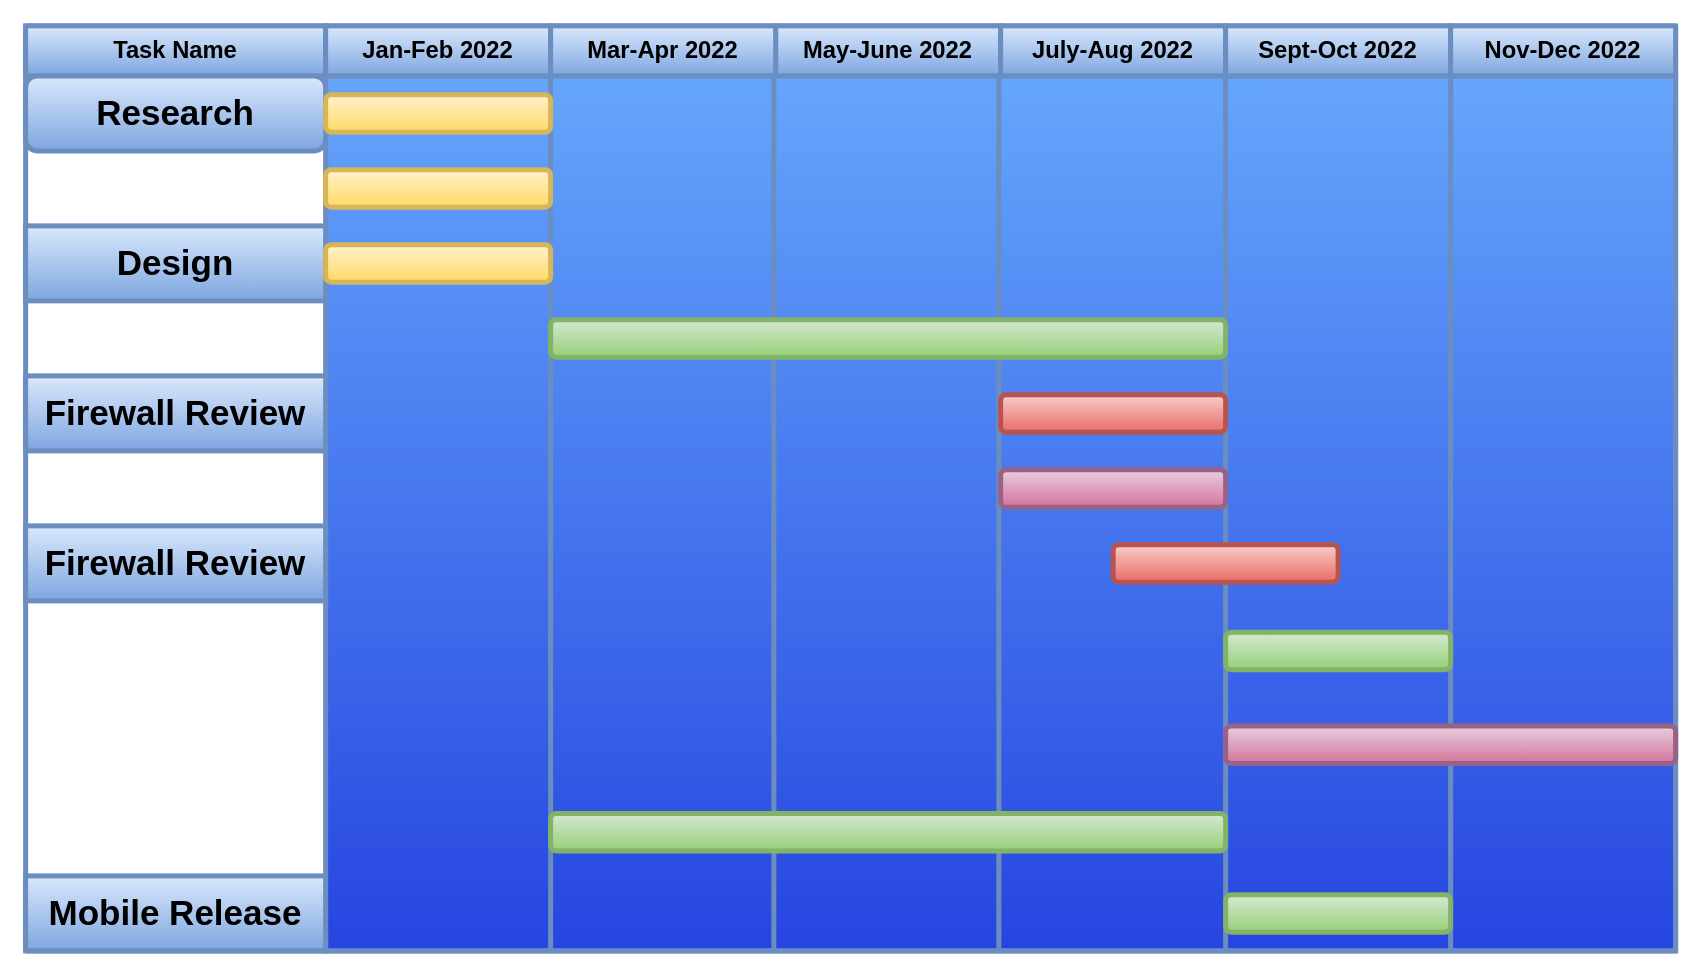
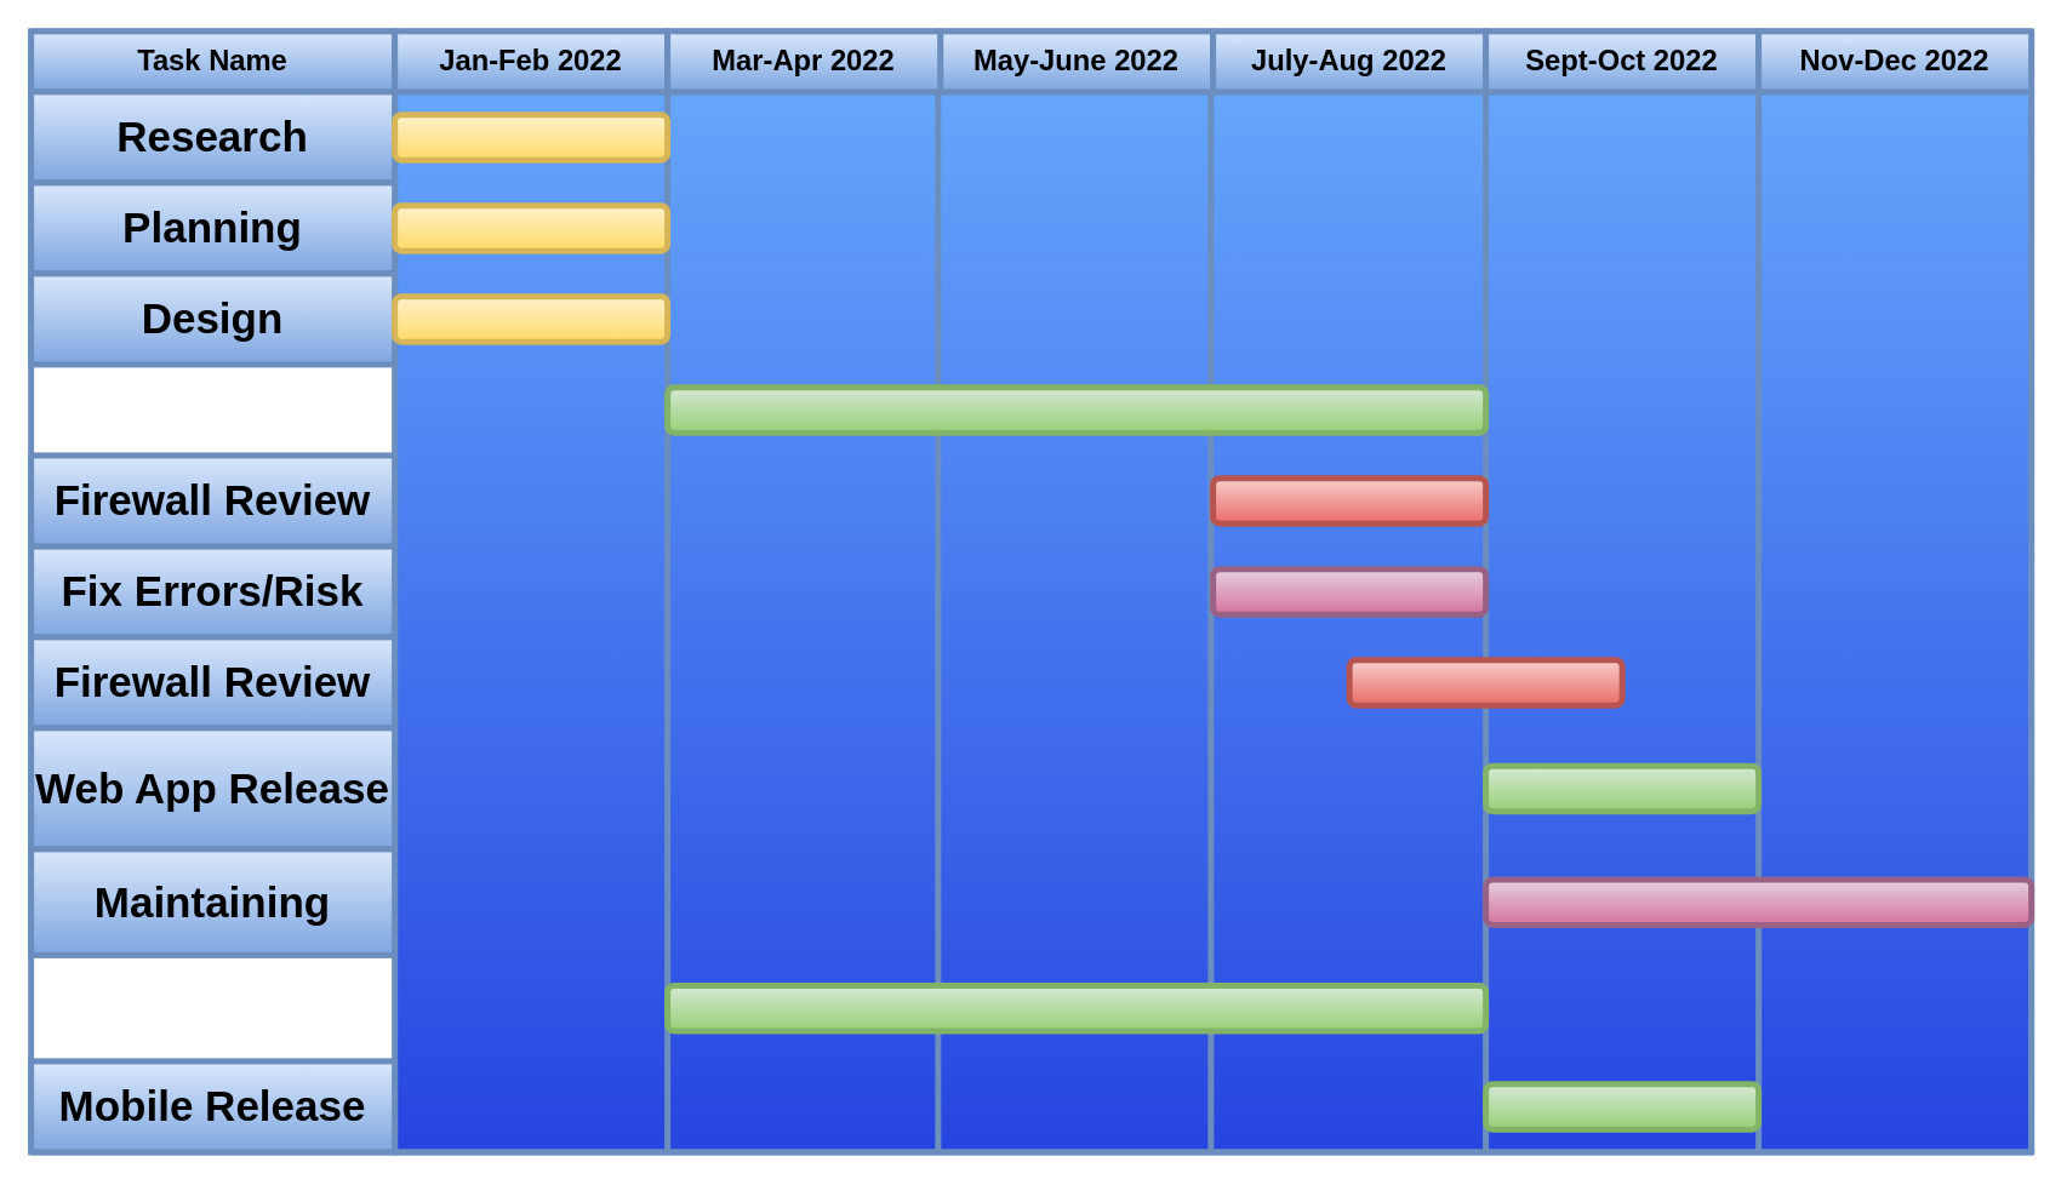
  <mxCell id="0" />
  <mxCell id="1" parent="0" />
  <mxCell id="2" value="" style="rounded=0;whiteSpace=wrap;html=1;strokeColor=#6c8ebf;labelBackgroundColor=none;fontColor=#000000;gradientColor=#2645E0;fillColor=#65A6FC;strokeWidth=4;" vertex="1" parent="1"><mxGeometry x="260" y="60" width="1080" height="700" as="geometry" /></mxCell>
  <mxCell id="3" value="" style="endArrow=none;html=1;gradientColor=#7ea6e0;fillColor=#dae8fc;strokeColor=#6c8ebf;labelBackgroundColor=none;fontColor=#000000;strokeWidth=4;" edge="1" parent="1"><mxGeometry width="50" height="50" relative="1" as="geometry"><mxPoint x="20" y="760" as="sourcePoint" /><mxPoint x="20" y="20" as="targetPoint" /></mxGeometry></mxCell>
  <mxCell id="4" value="" style="endArrow=none;html=1;gradientColor=#7ea6e0;fillColor=#dae8fc;strokeColor=#6c8ebf;labelBackgroundColor=none;fontColor=#000000;strokeWidth=4;" edge="1" parent="1"><mxGeometry width="50" height="50" relative="1" as="geometry"><mxPoint x="1340" y="760" as="sourcePoint" /><mxPoint x="1340" y="20" as="targetPoint" /></mxGeometry></mxCell>
  <mxCell id="5" value="" style="endArrow=none;html=1;gradientColor=#7ea6e0;fillColor=#dae8fc;strokeColor=#6c8ebf;labelBackgroundColor=none;fontColor=#000000;strokeWidth=4;" edge="1" parent="1"><mxGeometry width="50" height="50" relative="1" as="geometry"><mxPoint x="20" y="760" as="sourcePoint" /><mxPoint x="1341.143" y="760" as="targetPoint" /></mxGeometry></mxCell>
  <mxCell id="6" value="" style="endArrow=none;html=1;gradientColor=#7ea6e0;fillColor=#dae8fc;strokeColor=#6c8ebf;labelBackgroundColor=none;fontColor=#000000;strokeWidth=4;" edge="1" parent="1"><mxGeometry width="50" height="50" relative="1" as="geometry"><mxPoint x="20" y="20" as="sourcePoint" /><mxPoint x="1340" y="20" as="targetPoint" /></mxGeometry></mxCell>
  <mxCell id="7" value="&lt;b&gt;&lt;font style=&quot;font-size: 19px&quot;&gt;Task Name&lt;/font&gt;&lt;/b&gt;" style="rounded=0;whiteSpace=wrap;html=1;gradientColor=#7ea6e0;fillColor=#dae8fc;strokeColor=#6c8ebf;labelBackgroundColor=none;fontColor=#000000;strokeWidth=4;" vertex="1" parent="1"><mxGeometry x="20" y="20" width="240" height="40" as="geometry" /></mxCell>
- <mxCell id="8" value="&lt;b&gt;&lt;font style=&quot;font-size: 28px&quot;&gt;Research&lt;/font&gt;&lt;/b&gt;" style="whiteSpace=wrap;html=1;gradientColor=#7ea6e0;fillColor=#dae8fc;strokeColor=#6c8ebf;labelBackgroundColor=none;fontColor=#000000;strokeWidth=4;rounded=1;" vertex="1" parent="1"><mxGeometry x="20" y="60" width="240" height="60" as="geometry" /></mxCell>
+ <mxCell id="8" value="&lt;b&gt;&lt;font style=&quot;font-size: 28px&quot;&gt;Research&lt;/font&gt;&lt;/b&gt;" style="rounded=0;whiteSpace=wrap;html=1;gradientColor=#7ea6e0;fillColor=#dae8fc;strokeColor=#6c8ebf;labelBackgroundColor=none;fontColor=#000000;strokeWidth=4;" vertex="1" parent="1"><mxGeometry x="20" y="60" width="240" height="60" as="geometry" /></mxCell>
+ <mxCell id="9" value="&lt;b&gt;&lt;font style=&quot;font-size: 28px&quot;&gt;Planning&lt;/font&gt;&lt;/b&gt;" style="rounded=0;whiteSpace=wrap;html=1;gradientColor=#7ea6e0;fillColor=#dae8fc;strokeColor=#6c8ebf;labelBackgroundColor=none;fontColor=#000000;strokeWidth=4;" vertex="1" parent="1"><mxGeometry x="20" y="120" width="240" height="60" as="geometry" /></mxCell>
+ <mxCell id="10" value="&lt;b style=&quot;font-family: &amp;#34;helvetica&amp;#34; ; font-size: 12px ; font-style: normal ; letter-spacing: normal ; text-align: center ; text-indent: 0px ; text-transform: none ; word-spacing: 0px&quot;&gt;&lt;font style=&quot;font-size: 28px&quot;&gt;Fix Errors/Risk&lt;/font&gt;&lt;/b&gt;" style="rounded=0;whiteSpace=wrap;html=1;gradientColor=#7ea6e0;fillColor=#dae8fc;strokeColor=#6c8ebf;labelBackgroundColor=none;fontColor=#000000;strokeWidth=4;" vertex="1" parent="1"><mxGeometry x="20" y="360" width="240" height="60" as="geometry" /></mxCell>
  <mxCell id="11" value="&lt;b style=&quot;font-family: &amp;#34;helvetica&amp;#34;&quot;&gt;&lt;font style=&quot;font-size: 28px&quot;&gt;Firewall Review&lt;/font&gt;&lt;/b&gt;" style="rounded=0;whiteSpace=wrap;html=1;gradientColor=#7ea6e0;fillColor=#dae8fc;strokeColor=#6c8ebf;labelBackgroundColor=none;fontColor=#000000;strokeWidth=4;" vertex="1" parent="1"><mxGeometry x="20" y="420" width="240" height="60" as="geometry" /></mxCell>
+ <mxCell id="12" value="&lt;b style=&quot;font-family: &amp;#34;helvetica&amp;#34; ; font-size: 12px ; font-style: normal ; letter-spacing: normal ; text-align: center ; text-indent: 0px ; text-transform: none ; word-spacing: 0px&quot;&gt;&lt;font style=&quot;font-size: 28px&quot;&gt;Web App Release&lt;/font&gt;&lt;/b&gt;" style="rounded=0;whiteSpace=wrap;html=1;gradientColor=#7ea6e0;fillColor=#dae8fc;strokeColor=#6c8ebf;labelBackgroundColor=none;fontColor=#000000;strokeWidth=4;" vertex="1" parent="1"><mxGeometry x="20" y="480" width="240" height="80" as="geometry" /></mxCell>
+ <mxCell id="13" value="&lt;b style=&quot;font-family: helvetica; font-size: 12px; font-style: normal; letter-spacing: normal; text-align: center; text-indent: 0px; text-transform: none; word-spacing: 0px;&quot;&gt;&lt;font style=&quot;font-size: 28px&quot;&gt;Maintaining&lt;/font&gt;&lt;/b&gt;&lt;br&gt;" style="rounded=0;whiteSpace=wrap;html=1;gradientColor=#7ea6e0;fillColor=#dae8fc;strokeColor=#6c8ebf;labelBackgroundColor=none;fontColor=#000000;strokeWidth=4;" vertex="1" parent="1"><mxGeometry x="20" y="560" width="240" height="70" as="geometry" /></mxCell>
  <mxCell id="14" value="&lt;b style=&quot;font-family: &amp;#34;helvetica&amp;#34; ; font-size: 12px ; font-style: normal ; letter-spacing: normal ; text-align: center ; text-indent: 0px ; text-transform: none ; word-spacing: 0px&quot;&gt;&lt;font style=&quot;font-size: 28px&quot;&gt;Firewall Review&lt;/font&gt;&lt;/b&gt;" style="rounded=0;whiteSpace=wrap;html=1;gradientColor=#7ea6e0;fillColor=#dae8fc;strokeColor=#6c8ebf;labelBackgroundColor=none;fontColor=#000000;strokeWidth=4;" vertex="1" parent="1"><mxGeometry x="20" y="300" width="240" height="60" as="geometry" /></mxCell>
  <mxCell id="15" value="&lt;b&gt;&lt;font style=&quot;font-size: 28px&quot;&gt;Design&lt;/font&gt;&lt;/b&gt;" style="rounded=0;whiteSpace=wrap;html=1;gradientColor=#7ea6e0;fillColor=#dae8fc;strokeColor=#6c8ebf;labelBackgroundColor=none;fontColor=#000000;strokeWidth=4;" vertex="1" parent="1"><mxGeometry x="20" y="180" width="240" height="60" as="geometry" /></mxCell>
  <mxCell id="16" value="&lt;b&gt;&lt;font style=&quot;font-size: 19px&quot;&gt;Jan-Feb 2022&lt;/font&gt;&lt;/b&gt;" style="rounded=0;whiteSpace=wrap;html=1;gradientColor=#7ea6e0;fillColor=#dae8fc;strokeColor=#6c8ebf;labelBackgroundColor=none;fontColor=#000000;strokeWidth=4;" vertex="1" parent="1"><mxGeometry x="260" y="20" width="180" height="40" as="geometry" /></mxCell>
  <mxCell id="17" value="&lt;b&gt;&lt;font style=&quot;font-size: 19px&quot;&gt;May-June&amp;nbsp;&lt;/font&gt;&lt;/b&gt;&lt;b&gt;&lt;font style=&quot;font-size: 19px&quot;&gt;2022&lt;/font&gt;&lt;/b&gt;" style="rounded=0;whiteSpace=wrap;html=1;gradientColor=#7ea6e0;fillColor=#dae8fc;strokeColor=#6c8ebf;labelBackgroundColor=none;fontColor=#000000;strokeWidth=4;" vertex="1" parent="1"><mxGeometry x="620" y="20" width="180" height="40" as="geometry" /></mxCell>
  <mxCell id="18" value="&lt;b&gt;&lt;font style=&quot;font-size: 19px&quot;&gt;July-Aug&amp;nbsp;&lt;/font&gt;&lt;/b&gt;&lt;b&gt;&lt;font style=&quot;font-size: 19px&quot;&gt;2022&lt;/font&gt;&lt;/b&gt;" style="rounded=0;whiteSpace=wrap;html=1;gradientColor=#7ea6e0;fillColor=#dae8fc;strokeColor=#6c8ebf;labelBackgroundColor=none;fontColor=#000000;strokeWidth=4;" vertex="1" parent="1"><mxGeometry x="800" y="20" width="180" height="40" as="geometry" /></mxCell>
  <mxCell id="19" value="&lt;b&gt;&lt;font style=&quot;font-size: 19px&quot;&gt;Sept-Oct&amp;nbsp;&lt;/font&gt;&lt;/b&gt;&lt;b&gt;&lt;font style=&quot;font-size: 19px&quot;&gt;2022&lt;/font&gt;&lt;/b&gt;" style="rounded=0;whiteSpace=wrap;html=1;gradientColor=#7ea6e0;fillColor=#dae8fc;strokeColor=#6c8ebf;labelBackgroundColor=none;fontColor=#000000;strokeWidth=4;" vertex="1" parent="1"><mxGeometry x="980" y="20" width="180" height="40" as="geometry" /></mxCell>
  <mxCell id="20" value="&lt;b&gt;&lt;font style=&quot;font-size: 19px&quot;&gt;Nov-Dec&amp;nbsp;&lt;/font&gt;&lt;/b&gt;&lt;b&gt;&lt;font style=&quot;font-size: 19px&quot;&gt;2022&lt;/font&gt;&lt;/b&gt;" style="rounded=0;whiteSpace=wrap;html=1;gradientColor=#7ea6e0;fillColor=#dae8fc;strokeColor=#6c8ebf;labelBackgroundColor=none;fontColor=#000000;strokeWidth=4;" vertex="1" parent="1"><mxGeometry x="1160" y="20" width="180" height="40" as="geometry" /></mxCell>
  <mxCell id="21" value="&lt;span style=&quot;font-size: 19px&quot;&gt;&lt;b&gt;Mar-Apr&amp;nbsp;&lt;/b&gt;&lt;/span&gt;&lt;b&gt;&lt;font style=&quot;font-size: 19px&quot;&gt;2022&lt;/font&gt;&lt;/b&gt;" style="rounded=0;whiteSpace=wrap;html=1;gradientColor=#7ea6e0;fillColor=#dae8fc;strokeColor=#6c8ebf;labelBackgroundColor=none;fontColor=#000000;strokeWidth=4;" vertex="1" parent="1"><mxGeometry x="440" y="20" width="180" height="40" as="geometry" /></mxCell>
  <mxCell id="22" value="&lt;b style=&quot;font-family: helvetica; font-size: 12px; font-style: normal; letter-spacing: normal; text-align: center; text-indent: 0px; text-transform: none; word-spacing: 0px;&quot;&gt;&lt;font style=&quot;font-size: 28px&quot;&gt;Mobile Release&lt;/font&gt;&lt;/b&gt;" style="rounded=0;whiteSpace=wrap;html=1;gradientColor=#7ea6e0;fillColor=#dae8fc;strokeColor=#6c8ebf;labelBackgroundColor=none;fontColor=#000000;strokeWidth=4;" vertex="1" parent="1"><mxGeometry x="20" y="700" width="240" height="60" as="geometry" /></mxCell>
  <mxCell id="23" value="" style="endArrow=none;html=1;entryX=0;entryY=1;entryDx=0;entryDy=0;gradientColor=#7ea6e0;fillColor=#dae8fc;strokeColor=#6c8ebf;labelBackgroundColor=none;fontColor=#000000;strokeWidth=4;" edge="1" parent="1" target="21"><mxGeometry width="50" height="50" relative="1" as="geometry"><mxPoint x="440" y="760" as="sourcePoint" /><mxPoint x="680" y="330" as="targetPoint" /></mxGeometry></mxCell>
  <mxCell id="24" value="" style="endArrow=none;html=1;entryX=0;entryY=1;entryDx=0;entryDy=0;gradientColor=#7ea6e0;fillColor=#dae8fc;strokeColor=#6c8ebf;labelBackgroundColor=none;fontColor=#000000;strokeWidth=4;" edge="1" parent="1"><mxGeometry width="50" height="50" relative="1" as="geometry"><mxPoint x="980" y="760" as="sourcePoint" /><mxPoint x="980" y="60" as="targetPoint" /></mxGeometry></mxCell>
  <mxCell id="25" value="" style="endArrow=none;html=1;entryX=0;entryY=1;entryDx=0;entryDy=0;gradientColor=#7ea6e0;fillColor=#dae8fc;strokeColor=#6c8ebf;labelBackgroundColor=none;fontColor=#000000;strokeWidth=4;" edge="1" parent="1"><mxGeometry width="50" height="50" relative="1" as="geometry"><mxPoint x="798.57" y="760" as="sourcePoint" /><mxPoint x="798.57" y="60" as="targetPoint" /></mxGeometry></mxCell>
  <mxCell id="26" value="" style="endArrow=none;html=1;entryX=0;entryY=1;entryDx=0;entryDy=0;gradientColor=#7ea6e0;fillColor=#dae8fc;strokeColor=#6c8ebf;labelBackgroundColor=none;fontColor=#000000;strokeWidth=4;" edge="1" parent="1"><mxGeometry width="50" height="50" relative="1" as="geometry"><mxPoint x="618.57" y="760" as="sourcePoint" /><mxPoint x="618.57" y="60" as="targetPoint" /></mxGeometry></mxCell>
  <mxCell id="27" value="" style="endArrow=none;html=1;entryX=0;entryY=1;entryDx=0;entryDy=0;gradientColor=#7ea6e0;fillColor=#dae8fc;strokeColor=#6c8ebf;labelBackgroundColor=none;fontColor=#000000;strokeWidth=4;" edge="1" parent="1"><mxGeometry width="50" height="50" relative="1" as="geometry"><mxPoint x="1160" y="760" as="sourcePoint" /><mxPoint x="1160" y="60" as="targetPoint" /></mxGeometry></mxCell>
  <mxCell id="28" value="" style="rounded=1;whiteSpace=wrap;html=1;gradientColor=#ffd966;fillColor=#fff2cc;strokeColor=#d6b656;labelBackgroundColor=none;strokeWidth=4;" vertex="1" parent="1"><mxGeometry x="260" y="75" width="180" height="30" as="geometry" /></mxCell>
  <mxCell id="29" value="" style="rounded=1;whiteSpace=wrap;html=1;gradientColor=#ffd966;fillColor=#fff2cc;strokeColor=#d6b656;labelBackgroundColor=none;strokeWidth=4;" vertex="1" parent="1"><mxGeometry x="260" y="135" width="180" height="30" as="geometry" /></mxCell>
  <mxCell id="30" value="" style="rounded=1;whiteSpace=wrap;html=1;gradientColor=#ffd966;fillColor=#fff2cc;strokeColor=#d6b656;labelBackgroundColor=none;strokeWidth=4;" vertex="1" parent="1"><mxGeometry x="260" y="195" width="180" height="30" as="geometry" /></mxCell>
  <mxCell id="31" value="" style="rounded=1;whiteSpace=wrap;html=1;gradientColor=#97d077;fillColor=#d5e8d4;strokeColor=#82b366;labelBackgroundColor=none;strokeWidth=4;" vertex="1" parent="1"><mxGeometry x="440" y="255" width="540" height="30" as="geometry" /></mxCell>
  <mxCell id="32" value="" style="rounded=1;whiteSpace=wrap;html=1;gradientColor=#ea6b66;fillColor=#f8cecc;strokeColor=#b85450;labelBackgroundColor=none;strokeWidth=4;" vertex="1" parent="1"><mxGeometry x="800" y="315" width="180" height="30" as="geometry" /></mxCell>
  <mxCell id="33" value="" style="rounded=1;whiteSpace=wrap;html=1;gradientColor=#d5739d;fillColor=#e6d0de;strokeColor=#996185;labelBackgroundColor=none;strokeWidth=4;" vertex="1" parent="1"><mxGeometry x="800" y="375" width="180" height="30" as="geometry" /></mxCell>
  <mxCell id="34" value="" style="rounded=1;whiteSpace=wrap;html=1;gradientColor=#ea6b66;fillColor=#f8cecc;strokeColor=#b85450;labelBackgroundColor=none;strokeWidth=4;" vertex="1" parent="1"><mxGeometry x="890" y="435" width="180" height="30" as="geometry" /></mxCell>
  <mxCell id="35" value="" style="rounded=1;whiteSpace=wrap;html=1;fillColor=#d5e8d4;strokeColor=#82b366;labelBackgroundColor=none;gradientColor=#97d077;strokeWidth=4;" vertex="1" parent="1"><mxGeometry x="980" y="505" width="180" height="30" as="geometry" /></mxCell>
  <mxCell id="36" value="" style="rounded=1;whiteSpace=wrap;html=1;fillColor=#e6d0de;strokeColor=#996185;labelBackgroundColor=none;gradientColor=#d5739d;strokeWidth=4;" vertex="1" parent="1"><mxGeometry x="980" y="580" width="360" height="30" as="geometry" /></mxCell>
  <mxCell id="37" value="" style="rounded=1;whiteSpace=wrap;html=1;gradientColor=#97d077;fillColor=#d5e8d4;strokeColor=#82b366;labelBackgroundColor=none;strokeWidth=4;" vertex="1" parent="1"><mxGeometry x="440" y="650" width="540" height="30" as="geometry" /></mxCell>
  <mxCell id="38" value="" style="rounded=1;whiteSpace=wrap;html=1;gradientColor=#97d077;fillColor=#d5e8d4;strokeColor=#82b366;labelBackgroundColor=none;strokeWidth=4;" vertex="1" parent="1"><mxGeometry x="980" y="715" width="180" height="30" as="geometry" /></mxCell>
